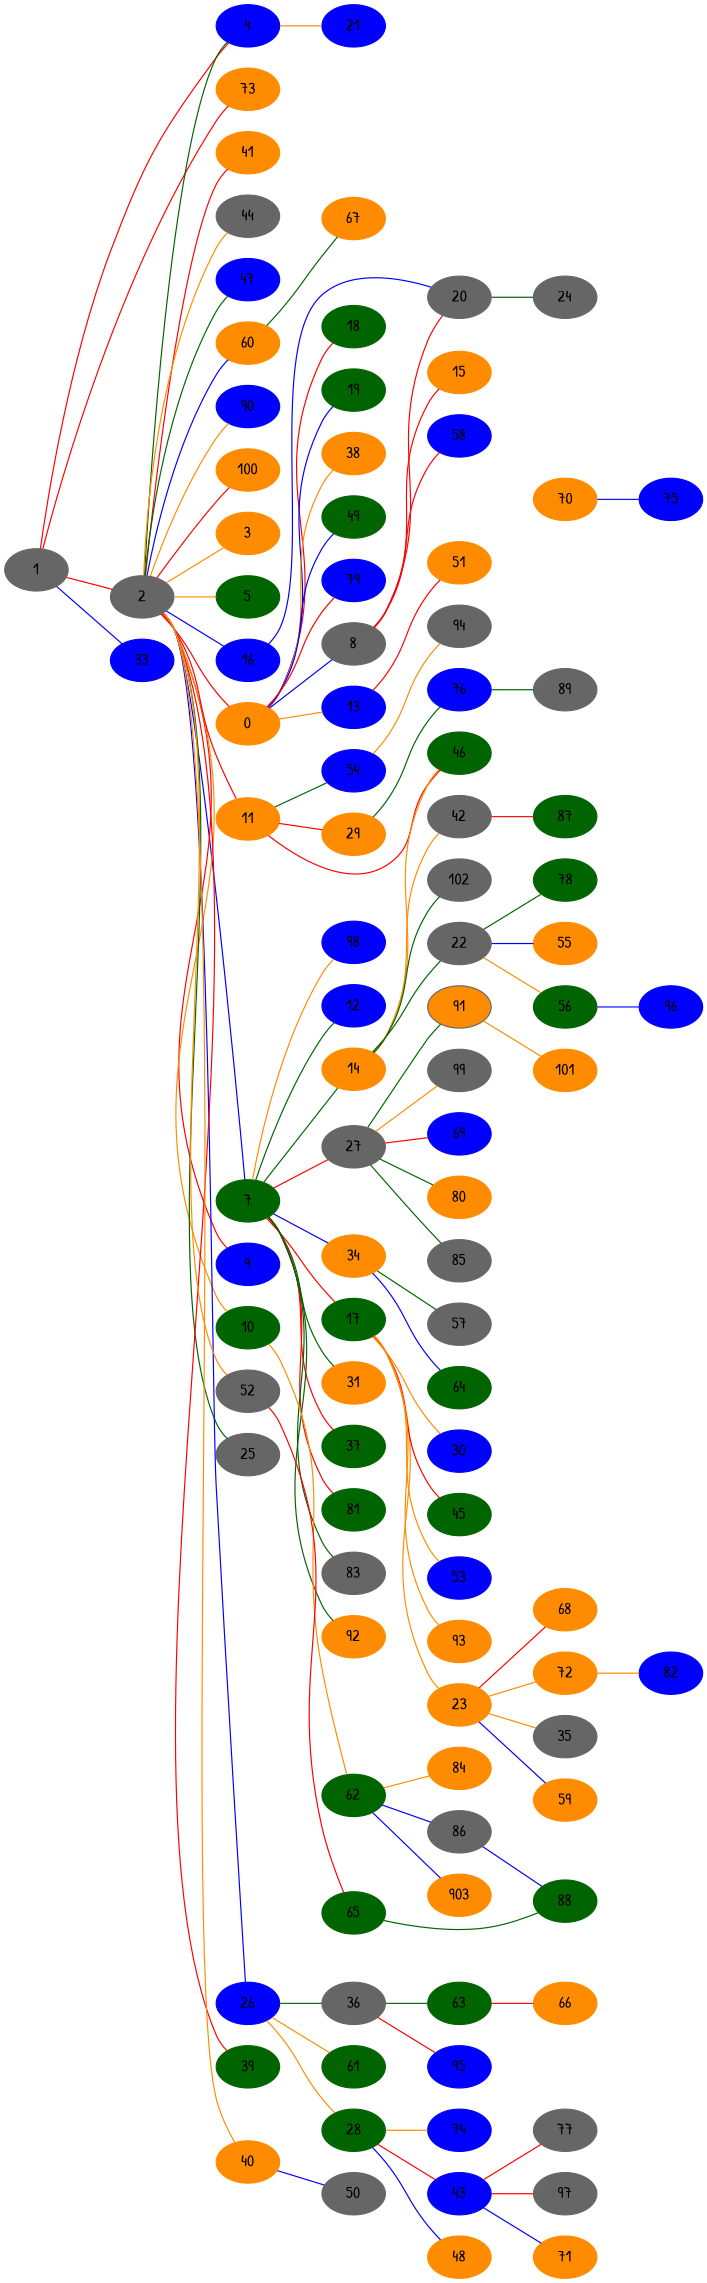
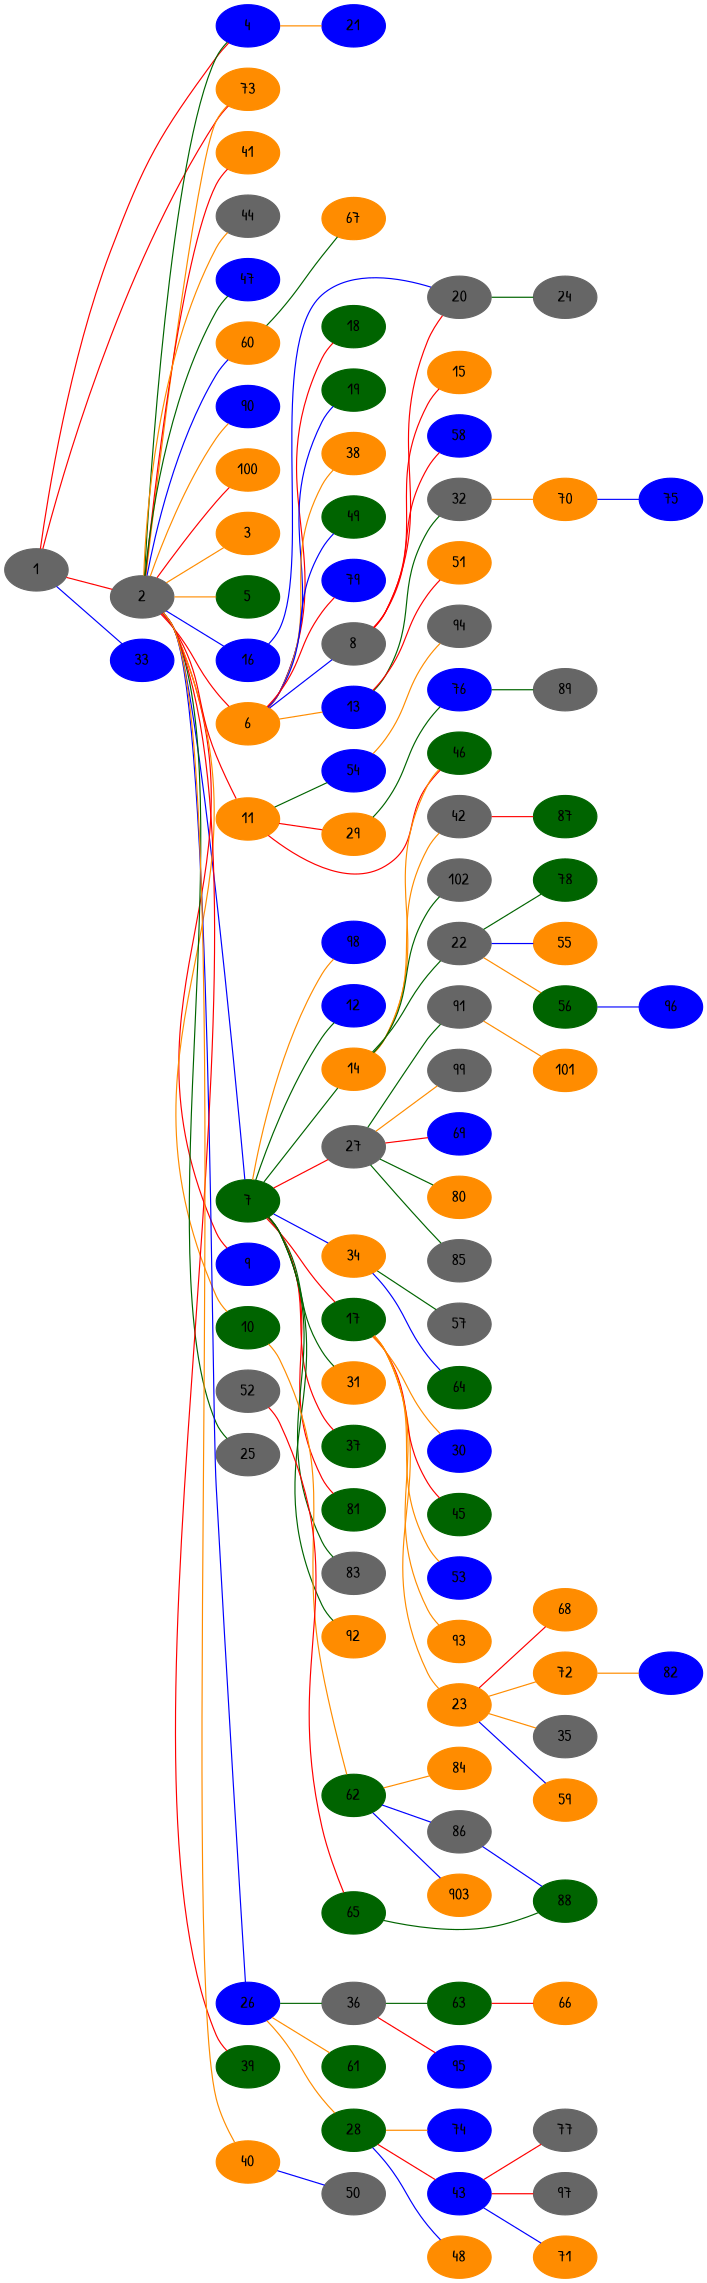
  graph {
    fontname="Patrick Hand"
    rankdir=LR
    node [color=darkorange fontname="Patrick Hand" style=filled]
    edge [color=red fontname="Patrick Hand"]
    1 [color=gray40]
    2 [color=gray40]
    4 [color=blue]
    33 [color=blue]
    73
    3
    5 [color=darkgreen]
-   6 [label=0]
+   6
    7 [color=darkgreen]
    9 [color=blue]
    10 [color=darkgreen]
    11
    16 [color=blue]
    25 [color=gray40]
    26 [color=blue]
    39 [color=darkgreen]
    40
    41
    44 [color=gray40]
    47 [color=blue]
    52 [color=gray40]
    60
    90 [color=blue]
    100
    21 [color=blue]
    8 [color=gray40]
    13 [color=blue]
    18 [color=darkgreen]
    19 [color=darkgreen]
    38
    49 [color=darkgreen]
    79 [color=blue]
    12 [color=blue]
    14
    17 [color=darkgreen]
    27 [color=gray40]
    31
    34
    37 [color=darkgreen]
    81 [color=darkgreen]
    83 [color=gray40]
    92
    98 [color=blue]
    62 [color=darkgreen]
    29
    46 [color=darkgreen]
    54 [color=blue]
    20 [color=gray40]
    28 [color=darkgreen]
    36 [color=gray40]
    61 [color=darkgreen]
    50 [color=gray40]
    65 [color=darkgreen]
    67
    15
    58 [color=blue]
+   32 [color=gray40]
    51
    22 [color=gray40]
    42 [color=gray40]
    102 [color=gray40]
    23
    30 [color=blue]
    45 [color=darkgreen]
    53 [color=blue]
    93
    69 [color=blue]
    80
    85 [color=gray40]
-   91 [color=gray40 fillcolor=darkorange]
+   91 [color=gray40]
    99 [color=gray40]
    57 [color=gray40]
    64 [color=darkgreen]
    24 [color=gray40]
    84
    86 [color=gray40]
    n77 [label=903]
    76 [color=blue]
    94 [color=gray40]
    70
    55
    56 [color=darkgreen]
    78 [color=darkgreen]
    87 [color=darkgreen]
    35 [color=gray40]
    59
    68
    72
    96 [color=blue]
    82 [color=blue]
    43 [color=blue]
    48
    74 [color=blue]
    63 [color=darkgreen]
    95 [color=blue]
    101
    71
    77 [color=gray40]
    97 [color=gray40]
    89 [color=gray40]
    75 [color=blue]
    66
    88 [color=darkgreen]
    1 -- 2
    1 -- 4
    1 -- 33 [color=blue]
    1 -- 73
    2 -- 4 [color=darkgreen]
    2 -- 3 [color=darkorange]
    2 -- 5 [color=darkorange]
    2 -- 6
    2 -- 7 [color=blue]
    2 -- 9
    2 -- 10 [color=darkorange]
    2 -- 11
    2 -- 16 [color=blue]
    2 -- 25 [color=darkgreen]
    2 -- 26 [color=blue]
    2 -- 39
    2 -- 40 [color=darkorange]
    2 -- 41
    2 -- 44 [color=darkorange]
    2 -- 47 [color=darkgreen]
-   2 -- 52 [color=darkorange]
+   2 -- 73 [color=darkorange]
    2 -- 60 [color=blue]
    2 -- 90 [color=darkorange]
    2 -- 100
    4 -- 21 [color=darkorange]
    6 -- 8 [color=blue]
    6 -- 13 [color=darkorange]
    6 -- 18
    6 -- 19 [color=blue]
    6 -- 38 [color=darkorange]
    6 -- 49 [color=blue]
    6 -- 79
    7 -- 12 [color=darkgreen]
    7 -- 14 [color=darkgreen]
    7 -- 17
    7 -- 27
    7 -- 31 [color=darkgreen]
    7 -- 34 [color=blue]
    7 -- 37
    7 -- 81
    7 -- 83 [color=darkgreen]
    7 -- 92 [color=darkgreen]
    7 -- 98 [color=darkorange]
    10 -- 62 [color=darkorange]
    11 -- 29
    11 -- 46
    11 -- 54 [color=darkgreen]
    16 -- 20 [color=blue]
    26 -- 28 [color=darkorange]
    26 -- 36 [color=darkgreen]
    26 -- 61 [color=darkorange]
    40 -- 50 [color=blue]
    52 -- 65
    60 -- 67 [color=darkgreen]
    8 -- 20
    8 -- 15
    8 -- 58
+   13 -- 32 [color=darkgreen]
    13 -- 51
    14 -- 46 [color=darkorange]
    14 -- 22 [color=darkgreen]
    14 -- 42 [color=darkorange]
    14 -- 102 [color=darkgreen]
    17 -- 23 [color=darkorange]
    17 -- 30 [color=darkorange]
    17 -- 45
    17 -- 53 [color=darkorange]
    17 -- 93 [color=darkorange]
    27 -- 69
    27 -- 80 [color=darkgreen]
    27 -- 85 [color=darkgreen]
    27 -- 91 [color=darkgreen]
    27 -- 99 [color=darkorange]
    34 -- 57 [color=darkgreen]
    34 -- 64 [color=blue]
    62 -- 84 [color=darkorange]
    62 -- 86 [color=blue]
    62 -- n77 [color=blue]
    29 -- 76 [color=darkgreen]
    54 -- 94 [color=darkorange]
    20 -- 24 [color=darkgreen]
    28 -- 43
    28 -- 48 [color=blue]
    28 -- 74 [color=darkorange]
    36 -- 63 [color=darkgreen]
    36 -- 95
    65 -- 88 [color=darkgreen]
+   32 -- 70 [color=darkorange]
    22 -- 55 [color=blue]
    22 -- 56 [color=darkorange]
    22 -- 78 [color=darkgreen]
    42 -- 87
    23 -- 35 [color=darkorange]
    23 -- 59 [color=blue]
    23 -- 68
    23 -- 72 [color=darkorange]
    91 -- 101 [color=darkorange]
    86 -- 88 [color=blue]
    76 -- 89 [color=darkgreen]
    70 -- 75 [color=blue]
    56 -- 96 [color=blue]
    72 -- 82 [color=darkorange]
    43 -- 71 [color=blue]
    43 -- 77
    43 -- 97
    63 -- 66
  }
